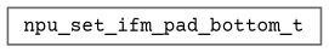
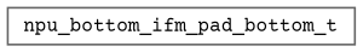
  digraph {
    rankdir=TB
    fontname="Courier Prime"
-   n1 [color=grey40 fillcolor=white fontname="Courier Prime" fontsize=10 height=0.2 label=npu_set_ifm_pad_bottom_t shape=box style=filled width=0.4]
+   n1 [color=grey40 fillcolor=white fontname="Courier Prime" fontsize=10 height=0.2 label=npu_bottom_ifm_pad_bottom_t shape=box style=filled width=0.4]
  }
